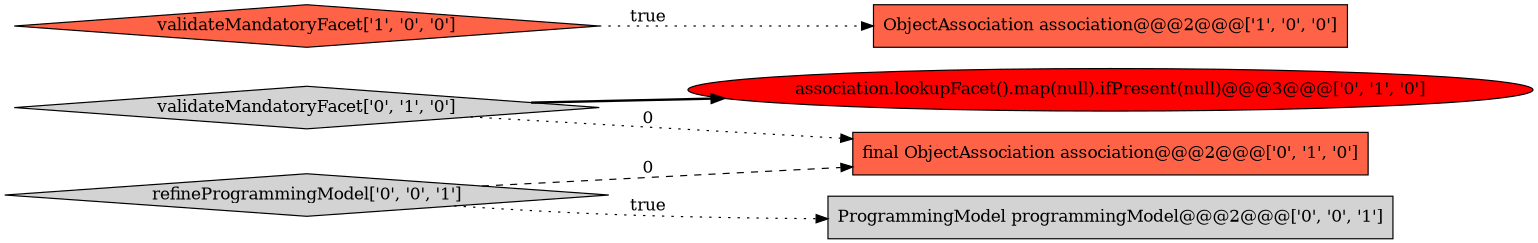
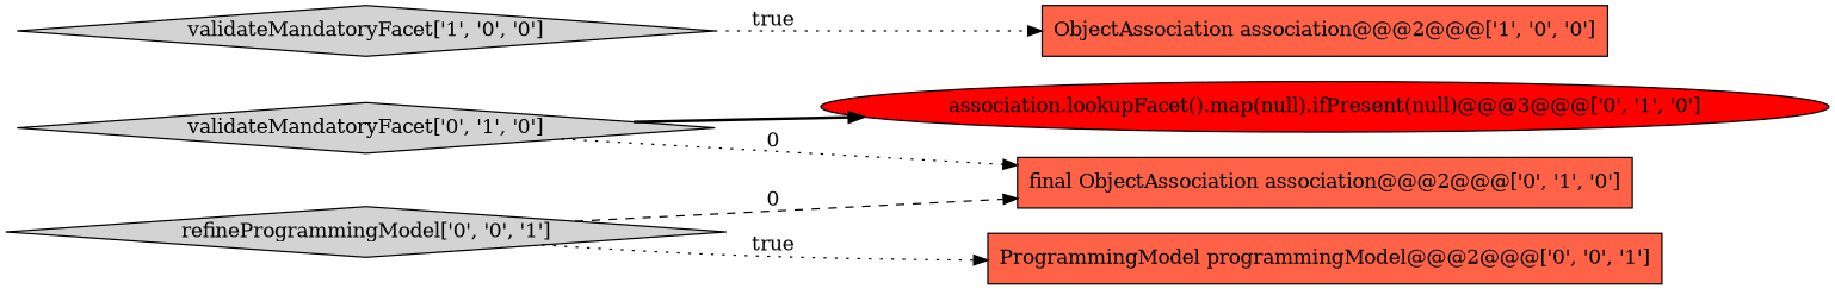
  digraph {
    rankdir=LR
    node [fillcolor=lightgray shape=diamond style=filled]
    edge [style=dotted]
    n1 [label="validateMandatoryFacet['0', '1', '0']"]
    n2 [fillcolor=tomato label="final ObjectAssociation association@@@2@@@['0', '1', '0']" shape=box]
    n3 [fillcolor=red label="association.lookupFacet().map(null).ifPresent(null)@@@3@@@['0', '1', '0']" shape=ellipse]
-   n4 [label="ProgrammingModel programmingModel@@@2@@@['0', '0', '1']" shape=box]
-   n5 [fillcolor=tomato label="validateMandatoryFacet['1', '0', '0']"]
+   n4 [fillcolor=tomato label="ProgrammingModel programmingModel@@@2@@@['0', '0', '1']" shape=box]
+   n5 [label="validateMandatoryFacet['1', '0', '0']"]
    n6 [fillcolor=tomato label="ObjectAssociation association@@@2@@@['1', '0', '0']" shape=box]
    n7 [label="refineProgrammingModel['0', '0', '1']"]
    n1 -> n2 [label=0]
    n1 -> n3 [style=bold]
    n5 -> n6 [label=true]
    n7 -> n2 [label=0 style=dashed]
    n7 -> n4 [label=true]
  }
